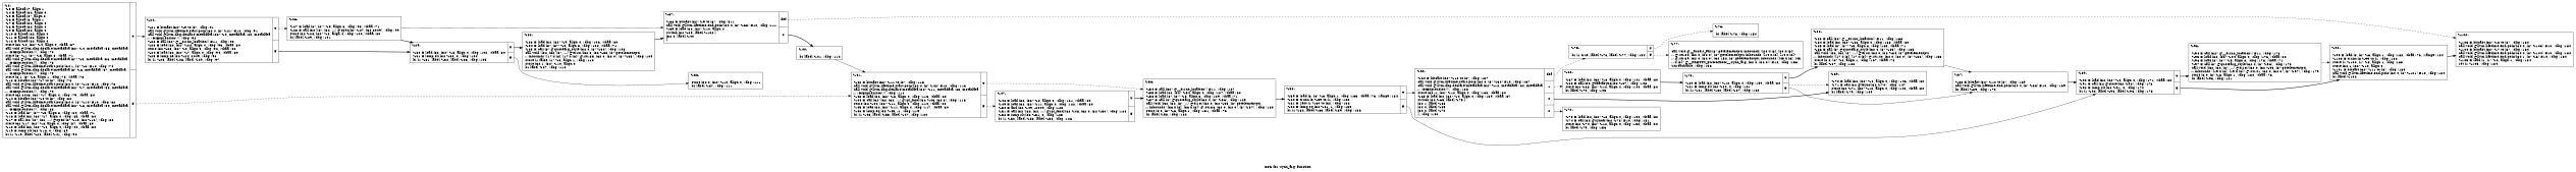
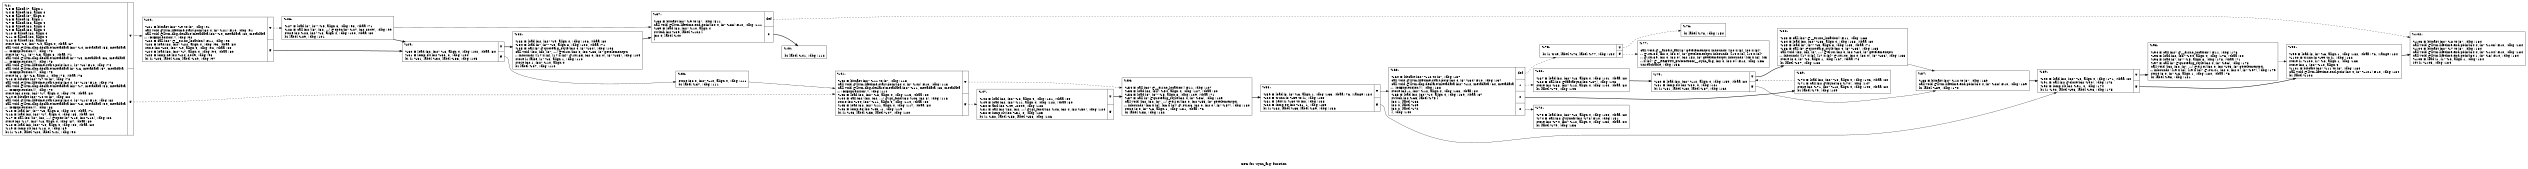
  digraph {
    label="CFG for 'sync_arg' function"
    rankdir=LR
    node [shape=record]
    edge [style=bold]
    n1 [label="{%2:\l  %3 = alloca i7, align 1\l  %4 = alloca i32, align 4\l  %5 = alloca i8*, align 8\l  %6 = alloca i8, align 1\l  %7 = alloca i32, align 4\l  %8 = alloca i32, align 4\l  %9 = alloca i32, align 4\l  %10 = alloca i32, align 4\l  %11 = alloca i32, align 4\l  %12 = alloca i32, align 4\l  store i32 %0, i32* %4, align 4, !tbaa !67\l  call void @llvm.dbg.declare(metadata i32* %4, metadata !55, metadata\l... !DIExpression()), !dbg !70\l  store i8* %1, i8** %5, align 8, !tbaa !71\l  call void @llvm.dbg.declare(metadata i8** %5, metadata !56, metadata\l... !DIExpression()), !dbg !73\l  call void @llvm.lifetime.start.p0i8(i64 1, i8* %6) #10, !dbg !74\l  call void @llvm.dbg.declare(metadata i8* %6, metadata !57, metadata\l... !DIExpression()), !dbg !75\l  store i8 1, i8* %6, align 1, !dbg !75, !tbaa !76\l  %13 = bitcast i32* %7 to i8*, !dbg !78\l  call void @llvm.lifetime.start.p0i8(i64 4, i8* %13) #10, !dbg !78\l  call void @llvm.dbg.declare(metadata i32* %7, metadata !58, metadata\l... !DIExpression()), !dbg !79\l  store i32 2048, i32* %7, align 4, !dbg !79, !tbaa !80\l  %14 = bitcast i32* %8 to i8*, !dbg !82\l  call void @llvm.lifetime.start.p0i8(i64 4, i8* %14) #10, !dbg !82\l  call void @llvm.dbg.declare(metadata i32* %8, metadata !59, metadata\l... !DIExpression()), !dbg !83\l  %15 = load i8*, i8** %5, align 8, !dbg !84, !tbaa !71\l  %16 = load i32, i32* %7, align 4, !dbg !85, !tbaa !80\l  %17 = call i32 (i8*, i32, ...) @open(i8* %15, i32 %16), !dbg !86\l  store i32 %17, i32* %8, align 4, !dbg !87, !tbaa !80\l  %18 = load i32, i32* %8, align 4, !dbg !88, !tbaa !80\l  %19 = icmp slt i32 %18, 0, !dbg !89\l  br i1 %19, label %20, label %41, !dbg !90\l|{<s0>T|<s1>F}}"]
    n2 [label="{%20:\l\l  %21 = bitcast i32* %9 to i8*, !dbg !91\l  call void @llvm.lifetime.start.p0i8(i64 4, i8* %21) #10, !dbg !91\l  call void @llvm.dbg.declare(metadata i32* %9, metadata !60, metadata\l... !DIExpression()), !dbg !92\l  %22 = call i32* @__errno_location() #11, !dbg !93\l  %23 = load i32, i32* %22, align 4, !dbg !93, !tbaa !80\l  store i32 %23, i32* %9, align 4, !dbg !92, !tbaa !80\l  %24 = load i32, i32* %7, align 4, !dbg !94, !tbaa !80\l  %25 = icmp ne i32 %24, 2049, !dbg !96\l  br i1 %25, label %26, label %29, !dbg !97\l|{<s0>T|<s1>F}}"]
    n3 [label="{%41:\l\l  %42 = bitcast i32* %11 to i8*, !dbg !113\l  call void @llvm.lifetime.start.p0i8(i64 4, i8* %42) #10, !dbg !113\l  call void @llvm.dbg.declare(metadata i32* %11, metadata !63, metadata\l... !DIExpression()), !dbg !114\l  %43 = load i32, i32* %8, align 4, !dbg !115, !tbaa !80\l  %44 = call i32 (i32, i32, ...) @rpl_fcntl(i32 %43, i32 3), !dbg !116\l  store i32 %44, i32* %11, align 4, !dbg !114, !tbaa !80\l  %45 = load i32, i32* %11, align 4, !dbg !117, !tbaa !80\l  %46 = icmp eq i32 %45, -1, !dbg !119\l  br i1 %46, label %53, label %47, !dbg !120\l|{<s0>T|<s1>F}}"]
    n4 [label="{%26:\l\l  %27 = load i8*, i8** %5, align 8, !dbg !98, !tbaa !71\l  %28 = call i32 (i8*, i32, ...) @open(i8* %27, i32 2049), !dbg !99\l  store i32 %28, i32* %8, align 4, !dbg !100, !tbaa !80\l  br label %29, !dbg !101\l}"]
    n5 [label="{%29:\l\l  %30 = load i32, i32* %8, align 4, !dbg !102, !tbaa !80\l  %31 = icmp slt i32 %30, 0, !dbg !104\l  br i1 %31, label %32, label %36, !dbg !105\l|{<s0>T|<s1>F}}"]
    n6 [label="{%53:\l\l  %54 = call i32* @__errno_location() #11, !dbg !127\l  %55 = load i32, i32* %54, align 4, !dbg !127, !tbaa !80\l  %56 = load i8*, i8** %5, align 8, !dbg !129, !tbaa !71\l  %57 = call i8* @quotearg_style(i32 4, i8* %56), !dbg !129\l  call void (i32, i32, i8*, ...) @error(i32 0, i32 %55, i8* getelementptr\l... inbounds ([36 x i8], [36 x i8]* @.str.36, i32 0, i32 0), i8* %57), !dbg !130\l  store i8 0, i8* %6, align 1, !dbg !131, !tbaa !76\l  br label %58, !dbg !132\l}"]
    n7 [label="{%47:\l\l  %48 = load i32, i32* %8, align 4, !dbg !121, !tbaa !80\l  %49 = load i32, i32* %11, align 4, !dbg !122, !tbaa !80\l  %50 = and i32 %49, -2049, !dbg !123\l  %51 = call i32 (i32, i32, ...) @rpl_fcntl(i32 %48, i32 4, i32 %50), !dbg !124\l  %52 = icmp slt i32 %51, 0, !dbg !125\l  br i1 %52, label %53, label %58, !dbg !126\l|{<s0>T|<s1>F}}"]
    n8 [label="{%37:\l\l  %38 = bitcast i32* %9 to i8*, !dbg !511\l  call void @llvm.lifetime.end.p0i8(i64 4, i8* %38) #10, !dbg !111\l  %39 = load i32, i32* %10, align 4\l  switch i32 %39, label %102 [\l    i32 0, label %40\l  ]\l|{<s0>def|<s1>0}}"]
    n9 [label="{%32:\l\l  %33 = load i32, i32* %9, align 4, !dbg !106, !tbaa !80\l  %34 = load i8*, i8** %5, align 8, !dbg !108, !tbaa !71\l  %35 = call i8* @quotearg_style(i32 4, i8* %34), !dbg !108\l  call void (i32, i32, i8*, ...) @error(i32 0, i32 %33, i8* getelementptr\l... inbounds ([17 x i8], [17 x i8]* @.str.35, i32 0, i32 0), i8* %35), !dbg !109\l  store i1 false, i1* %3, align 1, !dbg !110\l  store i32 1, i32* %10, align 4\l  br label %37, !dbg !110\l}"]
    n10 [label="{%36:\l\l  store i32 0, i32* %10, align 4, !dbg !111\l  br label %37, !dbg !111\l}"]
    n11 [label="{%58:\l\l  %59 = load i8, i8* %6, align 1, !dbg !133, !tbaa !76, !range !134\l  %60 = trunc i8 %59 to i1, !dbg !133\l  %61 = zext i1 %60 to i32, !dbg !133\l  %62 = icmp eq i32 %61, 1, !dbg !135\l  br i1 %62, label %63, label %89, !dbg !136\l|{<s0>T|<s1>F}}"]
    n12 [label="{%102:\l\l  %103 = bitcast i32* %8 to i8*, !dbg !184\l  call void @llvm.lifetime.end.p0i8(i64 4, i8* %103) #10, !dbg !184\l  %104 = bitcast i32* %7 to i8*, !dbg !184\l  call void @llvm.lifetime.end.p0i8(i64 4, i8* %104) #10, !dbg !184\l  call void @llvm.lifetime.end.p0i8(i64 1, i8* %6) #10, !dbg !184\l  %105 = load i1, i1* %3, align 1, !dbg !184\l  ret i1 %105, !dbg !184\l}"]
    n13 [label="{%40:\l\l  br label %41, !dbg !112\l}"]
    n14 [label="{%63:\l\l  %64 = bitcast i32* %12 to i8*, !dbg !137\l  call void @llvm.lifetime.start.p0i8(i64 4, i8* %64) #10, !dbg !137\l  call void @llvm.dbg.declare(metadata i32* %12, metadata !64, metadata\l... !DIExpression()), !dbg !138\l  store i32 -1, i32* %12, align 4, !dbg !138, !tbaa !80\l  %65 = load i32, i32* %4, align 4, !dbg !139, !tbaa !67\l  switch i32 %65, label %75 [\l    i32 1, label %66\l    i32 0, label %69\l    i32 2, label %72\l  ], !dbg !140\l|{<s0>def|<s1>1|<s2>0|<s3>2}}"]
    n15 [label="{%89:\l\l  %90 = load i32, i32* %8, align 4, !dbg !171, !tbaa !80\l  %91 = call i32 @close(i32 %90), !dbg !173\l  %92 = icmp slt i32 %91, 0, !dbg !174\l  br i1 %92, label %93, label %98, !dbg !175\l|{<s0>T|<s1>F}}"]
    n16 [label="{%75:\l\l  br i1 true, label %76, label %77, !dbg !154\l|{<s0>T|<s1>F}}"]
    n17 [label="{%66:\l\l  %67 = load i32, i32* %8, align 4, !dbg !141, !tbaa !80\l  %68 = call i32 @fdatasync(i32 %67), !dbg !143\l  store i32 %68, i32* %12, align 4, !dbg !144, !tbaa !80\l  br label %79, !dbg !145\l}"]
    n18 [label="{%69:\l\l  %70 = load i32, i32* %8, align 4, !dbg !146, !tbaa !80\l  %71 = call i32 @fsync(i32 %70), !dbg !147\l  store i32 %71, i32* %12, align 4, !dbg !148, !tbaa !80\l  br label %79, !dbg !149\l}"]
    n19 [label="{%72:\l\l  %73 = load i32, i32* %8, align 4, !dbg !150, !tbaa !80\l  %74 = call i32 @syncfs(i32 %73) #10, !dbg !151\l  store i32 %74, i32* %12, align 4, !dbg !152, !tbaa !80\l  br label %79, !dbg !153\l}"]
    n20 [label="{%93:\l\l  %94 = call i32* @__errno_location() #11, !dbg !176\l  %95 = load i32, i32* %94, align 4, !dbg !176, !tbaa !80\l  %96 = load i8*, i8** %5, align 8, !dbg !178, !tbaa !71\l  %97 = call i8* @quotearg_style(i32 4, i8* %96), !dbg !178\l  call void (i32, i32, i8*, ...) @error(i32 0, i32 %95, i8* getelementptr\l... inbounds ([19 x i8], [19 x i8]* @.str.41, i32 0, i32 0), i8* %97), !dbg !179\l  store i8 0, i8* %6, align 1, !dbg !180, !tbaa !76\l  br label %98, !dbg !181\l}"]
    n21 [label="{%98:\l\l  %99 = load i8, i8* %6, align 1, !dbg !182, !tbaa !76, !range !134\l  %100 = trunc i8 %99 to i1, !dbg !182\l  store i1 %100, i1* %3, align 1, !dbg !183\l  store i32 1, i32* %10, align 4\l  %101 = bitcast i32* %11 to i8*, !dbg !184\l  call void @llvm.lifetime.end.p0i8(i64 4, i8* %101) #10, !dbg !184\l  br label %102\l}"]
    n22 [label="{%76:\l\l  br label %78, !dbg !154\l}"]
    n23 [label="{%77:\l\l  call void @__assert_fail(i8* getelementptr inbounds ([20 x i8], [20 x i8]*\l... @.str.38, i32 0, i32 0), i8* getelementptr inbounds ([14 x i8], [14 x i8]*\l... @.str.39, i32 0, i32 0), i32 152, i8* getelementptr inbounds ([45 x i8], [45\l... x i8]* @__PRETTY_FUNCTION__.sync_arg, i32 0, i32 0)) #12, !dbg !156\l  unreachable, !dbg !156\l}"]
    n24 [label="{%79:\l\l  %80 = load i32, i32* %12, align 4, !dbg !159, !tbaa !80\l  %81 = icmp slt i32 %80, 0, !dbg !161\l  br i1 %81, label %82, label %87, !dbg !162\l|{<s0>T|<s1>F}}"]
    n25 [label="{%82:\l\l  %83 = call i32* @__errno_location() #11, !dbg !163\l  %84 = load i32, i32* %83, align 4, !dbg !163, !tbaa !80\l  %85 = load i8*, i8** %5, align 8, !dbg !165, !tbaa !71\l  %86 = call i8* @quotearg_style(i32 4, i8* %85), !dbg !165\l  call void (i32, i32, i8*, ...) @error(i32 0, i32 %84, i8* getelementptr\l... inbounds ([17 x i8], [17 x i8]* @.str.40, i32 0, i32 0), i8* %86), !dbg !166\l  store i8 0, i8* %6, align 1, !dbg !167, !tbaa !76\l  br label %87, !dbg !168\l}"]
    n26 [label="{%87:\l\l  %88 = bitcast i32* %12 to i8*, !dbg !169\l  call void @llvm.lifetime.end.p0i8(i64 4, i8* %88) #10, !dbg !169\l  br label %89, !dbg !170\l}"]
    n1 -> n2 [style=solid tailport=s0]
    n1 -> n3 [style=dashed tailport=s1]
    n2 -> n4 [style=dashed tailport=s0]
    n2 -> n5 [tailport=s1]
    n3 -> n6 [style=dashed tailport=s0]
    n3 -> n7 [style=dashed tailport=s1]
    n4 -> n5
    n4 -> n8 [style=solid]
    n5 -> n9 [tailport=s0]
    n5 -> n10 [style=solid tailport=s1]
    n6 -> n11
    n7 -> n6 [tailport=s0]
    n8 -> n12 [style=dashed tailport=s0]
    n8 -> n13 [tailport=s1]
    n9 -> n8
    n11 -> n14 [style=solid tailport=s0]
    n11 -> n15 [style=solid tailport=s1]
-   n13 -> n3 [style=solid]
+   n10 -> n3 [style=solid]
    n14 -> n16 [style=dashed tailport=s0]
    n14 -> n17 [style=dashed tailport=s1]
    n14 -> n18 [tailport=s2]
    n14 -> n19 [style=solid tailport=s3]
    n15 -> n20 [tailport=s0]
    n15 -> n21 [tailport=s1]
    n16 -> n22 [style=dashed tailport=s0]
    n16 -> n23 [style=dashed tailport=s1]
    n17 -> n24
-   n24 -> n18 [style=dashed]
+   n18 -> n24 [style=dashed]
    n20 -> n21 [style=solid]
    n21 -> n12
    n24 -> n25 [tailport=s0]
    n24 -> n26 [style=solid tailport=s1]
    n25 -> n26 [style=solid]
    n26 -> n15
  }
